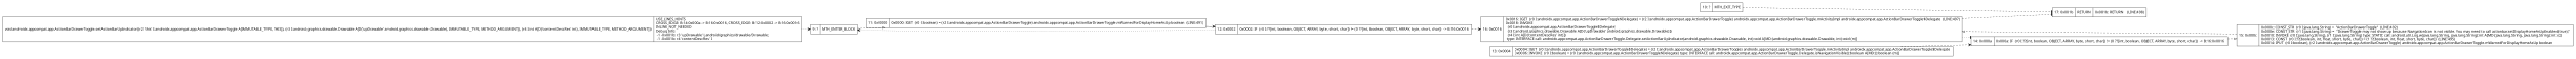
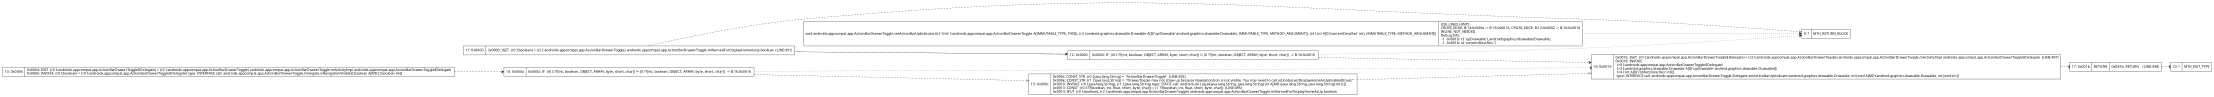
  digraph {
    fontname="Noto Sans"
    rankdir=LR
    node [fontname="Noto Sans" shape=record]
    edge [arrowhead=vee fontname="Noto Sans" style=dashed]
-   n1 [label="{9\:\ ?|MTH_ENTER_BLOCK\l}"]
+   n1 [label="{9\:\ ?|MTH_RETURN_BLOCK\l}"]
    n2 [label="{11\:\ 0x0000|0x0000: IGET  (r0 I:boolean) = (r2 I:androidx.appcompat.app.ActionBarDrawerToggle) androidx.appcompat.app.ActionBarDrawerToggle.mWarnedForDisplayHomeAsUp boolean  (LINE:491)\l}"]
    n3 [label="{12\:\ 0x0002|0x0002: IF  (r0 I:??[int, boolean, OBJECT, ARRAY, byte, short, char]) != (0 ??[int, boolean, OBJECT, ARRAY, byte, short, char])  \-\> B:16:0x0016 \l}"]
    n4 [label="{16\:\ 0x0016|0x0016: IGET  (r0 I:androidx.appcompat.app.ActionBarDrawerToggle$Delegate) = (r2 I:androidx.appcompat.app.ActionBarDrawerToggle) androidx.appcompat.app.ActionBarDrawerToggle.mActivityImpl androidx.appcompat.app.ActionBarDrawerToggle$Delegate  (LINE:497)\l0x0018: INVOKE  \l  (r0 I:androidx.appcompat.app.ActionBarDrawerToggle$Delegate)\l  (r3 I:android.graphics.drawable.Drawable A[D('upDrawable' android.graphics.drawable.Drawable)])\l  (r4 I:int A[D('contentDescRes' int)])\l type: INTERFACE call: androidx.appcompat.app.ActionBarDrawerToggle.Delegate.setActionBarUpIndicator(android.graphics.drawable.Drawable, int):void A[MD:(android.graphics.drawable.Drawable, int):void (m)]\l}"]
    n5 [label="{13\:\ 0x0004|0x0004: IGET  (r0 I:androidx.appcompat.app.ActionBarDrawerToggle$Delegate) = (r2 I:androidx.appcompat.app.ActionBarDrawerToggle) androidx.appcompat.app.ActionBarDrawerToggle.mActivityImpl androidx.appcompat.app.ActionBarDrawerToggle$Delegate \l0x0006: INVOKE  (r0 I:boolean) = (r0 I:androidx.appcompat.app.ActionBarDrawerToggle$Delegate) type: INTERFACE call: androidx.appcompat.app.ActionBarDrawerToggle.Delegate.isNavigationVisible():boolean A[MD:():boolean (m)]\l}"]
    n6 [label="{14\:\ 0x000a|0x000a: IF  (r0 I:??[int, boolean, OBJECT, ARRAY, byte, short, char]) != (0 ??[int, boolean, OBJECT, ARRAY, byte, short, char])  \-\> B:16:0x0016 \l}"]
    n7 [label="{17\:\ 0x001b|RETURN\l|0x081b: RETURN    (LINE:498)\l}"]
    n8 [label="{15\:\ 0x000c|0x000c: CONST_STR  (r0 I:java.lang.String) =  \"ActionBarDrawerToggle\"  (LINE:492)\l0x000e: CONST_STR  (r1 I:java.lang.String) =  \"DrawerToggle may not show up because NavigationIcon is not visible. You may need to call actionbar.setDisplayHomeAsUpEnabled(true);\" \l0x0010: INVOKE  (r0 I:java.lang.String), (r1 I:java.lang.String) type: STATIC call: android.util.Log.w(java.lang.String, java.lang.String):int A[MD:(java.lang.String, java.lang.String):int (c)]\l0x0013: CONST  (r0 I:??[boolean, int, float, short, byte, char]) = (1 ??[boolean, int, float, short, byte, char])  (LINE:495)\l0x0014: IPUT  (r0 I:boolean), (r2 I:androidx.appcompat.app.ActionBarDrawerToggle) androidx.appcompat.app.ActionBarDrawerToggle.mWarnedForDisplayHomeAsUp boolean \l}"]
    n9 [label="{10\:\ ?|MTH_EXIT_TYPE\l}"]
    n10 [label="{void androidx.appcompat.app.ActionBarDrawerToggle.setActionBarUpIndicator((r2 'this' I:androidx.appcompat.app.ActionBarDrawerToggle A[IMMUTABLE_TYPE, THIS]), (r3 I:android.graphics.drawable.Drawable A[D('upDrawable' android.graphics.drawable.Drawable), IMMUTABLE_TYPE, METHOD_ARGUMENT]), (r4 I:int A[D('contentDescRes' int), IMMUTABLE_TYPE, METHOD_ARGUMENT]))  | USE_LINES_HINTS\lCROSS_EDGE: B:14:0x000a \-\> B:16:0x0016, CROSS_EDGE: B:12:0x0002 \-\> B:16:0x0016\lINLINE_NOT_NEEDED\lDebug Info:\l  \-1 \-0x001b: r3 'upDrawable' Landroid\/graphics\/drawable\/Drawable;\l  \-1 \-0x001b: r4 'contentDescRes' I\l}"]
-   n1 -> n2 [arrowhead=onormal]
+   n2 -> n1 [arrowhead=onormal]
    n2 -> n3 [style=solid]
    n3 -> n1 [style=dotted]
    n3 -> n4
    n4 -> n7 [arrowhead=tee]
    n5 -> n6
-   n4 -> n6 [arrowhead=tee style=dotted]
+   n6 -> n4 [arrowhead=tee style=dotted]
    n6 -> n8 [arrowhead=onormal]
-   n9 -> n7 [arrowhead=tee]
+   n7 -> n9 [arrowhead=tee]
    n8 -> n4 [arrowhead=onormal]
    n10 -> n1 [style=dotted]
  }
